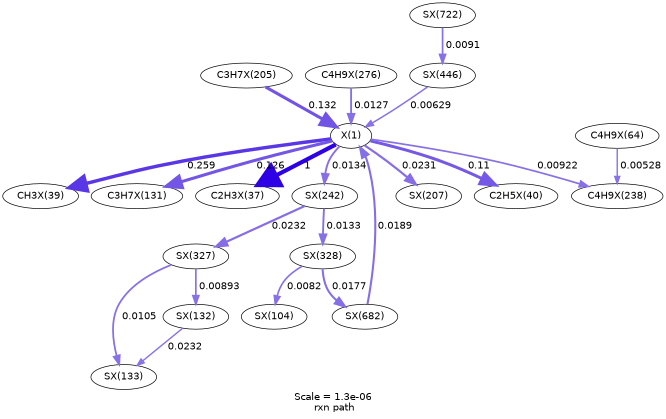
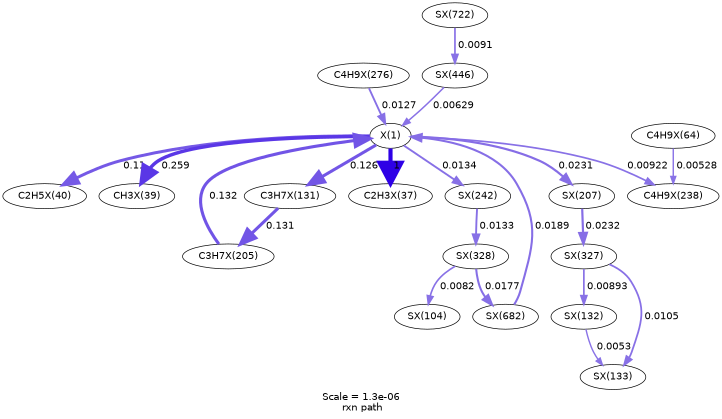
  digraph {
    fontname=Helvetica
    label="Scale = 1.3e-06\l rxn path"
    node [fontname=Helvetica]
    edge [arrowsize=1.23 color="0.7, 0.509, 0.9" fontname=Helvetica style="setlinewidth(2.74)"]
    n1 [label="X(1)"]
    n2 [label="C2H3X(37)"]
    n3 [label="C2H5X(40)"]
    n4 [label="CH3X(39)"]
    n5 [label="C3H7X(131)"]
    n6 [label="C4H9X(238)"]
    n7 [label="SX(242)"]
    n8 [label="SX(207)"]
    n9 [label="C3H7X(205)"]
    n10 [label="SX(328)"]
    n11 [label="SX(327)"]
    n12 [label="C4H9X(64)"]
    n13 [label="C4H9X(276)"]
    n14 [label="SX(446)"]
    n15 [label="SX(682)"]
    n16 [label="SX(104)"]
    n17 [label="SX(132)"]
    n18 [label="SX(133)"]
    n19 [label="SX(722)"]
    n1 -> n2 [arrowsize=3 color="0.7, 1.5, 0.9" label=" 1" style="setlinewidth(6)"]
    n1 -> n3 [arrowsize=2.17 color="0.7, 0.61, 0.9" label=" 0.11" style="setlinewidth(4.33)"]
    n1 -> n4 [arrowsize=2.49 color="0.7, 0.759, 0.9" label=" 0.259" style="setlinewidth(4.98)"]
    n1 -> n5 [arrowsize=2.22 color="0.7, 0.626, 0.9" label=" 0.126" style="setlinewidth(4.43)"]
    n1 -> n6 [label=" 0.00922" style="setlinewidth(2.46)"]
    n1 -> n7 [arrowsize=1.37 color="0.7, 0.513, 0.9" label=" 0.0134"]
    n1 -> n8 [arrowsize=1.58 color="0.7, 0.523, 0.9" label=" 0.0231" style="setlinewidth(3.16)"]
+   n5 -> n9 [arrowsize=2.23 color="0.7, 0.631, 0.9" label=" 0.131" style="setlinewidth(4.47)"]
    n7 -> n10 [arrowsize=1.37 color="0.7, 0.513, 0.9" label=" 0.0133"]
-   n7 -> n11 [arrowsize=1.58 color="0.7, 0.523, 0.9" label=" 0.0232" style="setlinewidth(3.16)"]
+   n8 -> n11 [arrowsize=1.58 color="0.7, 0.523, 0.9" label=" 0.0232" style="setlinewidth(3.16)"]
    n9 -> n1 [arrowsize=2.24 color="0.7, 0.632, 0.9" label=" 0.132" style="setlinewidth(4.47)"]
    n10 -> n15 [arrowsize=1.48 color="0.7, 0.518, 0.9" label=" 0.0177" style="setlinewidth(2.96)"]
    n10 -> n16 [arrowsize=1.19 color="0.7, 0.508, 0.9" label=" 0.0082" style="setlinewidth(2.37)"]
    n11 -> n17 [arrowsize=1.22 label=" 0.00893" style="setlinewidth(2.44)"]
    n11 -> n18 [arrowsize=1.28 color="0.7, 0.51, 0.9" label=" 0.0105" style="setlinewidth(2.56)"]
    n12 -> n6 [arrowsize=1.02 color="0.7, 0.505, 0.9" label=" 0.00528" style="setlinewidth(2.04)"]
    n13 -> n1 [arrowsize=1.35 color="0.7, 0.513, 0.9" label=" 0.0127" style="setlinewidth(2.7)"]
    n14 -> n1 [arrowsize=1.09 color="0.7, 0.506, 0.9" label=" 0.00629" style="setlinewidth(2.17)"]
    n15 -> n1 [arrowsize=1.5 color="0.7, 0.519, 0.9" label=" 0.0189" style="setlinewidth(3)"]
-   n17 -> n18 [arrowsize=1.02 color="0.7, 0.505, 0.9" label=" 0.0232" style="setlinewidth(2.04)"]
+   n17 -> n18 [arrowsize=1.02 color="0.7, 0.505, 0.9" label=" 0.0053" style="setlinewidth(2.04)"]
    n19 -> n14 [label=" 0.0091" style="setlinewidth(2.45)"]
  }
